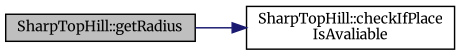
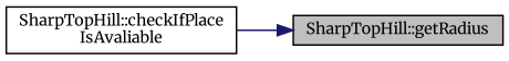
  digraph {
    rankdir=RL
    fontname=Merriweather
    node [color=black fontname=Merriweather fontsize=10 shape=record style=filled]
    n1 [fillcolor=grey75 fontcolor=black height=0.2 label="SharpTopHill::getRadius" width=0.4]
    n2 [fillcolor=white height=0.2 label="SharpTopHill::checkIfPlace\lIsAvaliable" width=0.4]
-   n2 -> n1 [color=midnightblue dir=back fontname=Merriweather fontsize=10 labelfontname=Helvetica labelfontsize=10 style=solid]
+   n1 -> n2 [color=midnightblue dir=back fontname=Merriweather fontsize=10 labelfontname=Helvetica labelfontsize=10 style=solid]
  }
